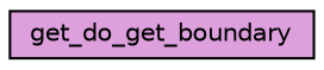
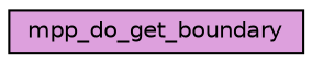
  digraph {
    rankdir=TB
-   n1 [color=black fillcolor=plum fontname=Helvetica fontsize=10 height=0.2 label=get_do_get_boundary shape=record style=filled width=0.4]
+   n1 [color=black fillcolor=plum fontname=Helvetica fontsize=10 height=0.2 label=mpp_do_get_boundary shape=record style=filled width=0.4]
  }
